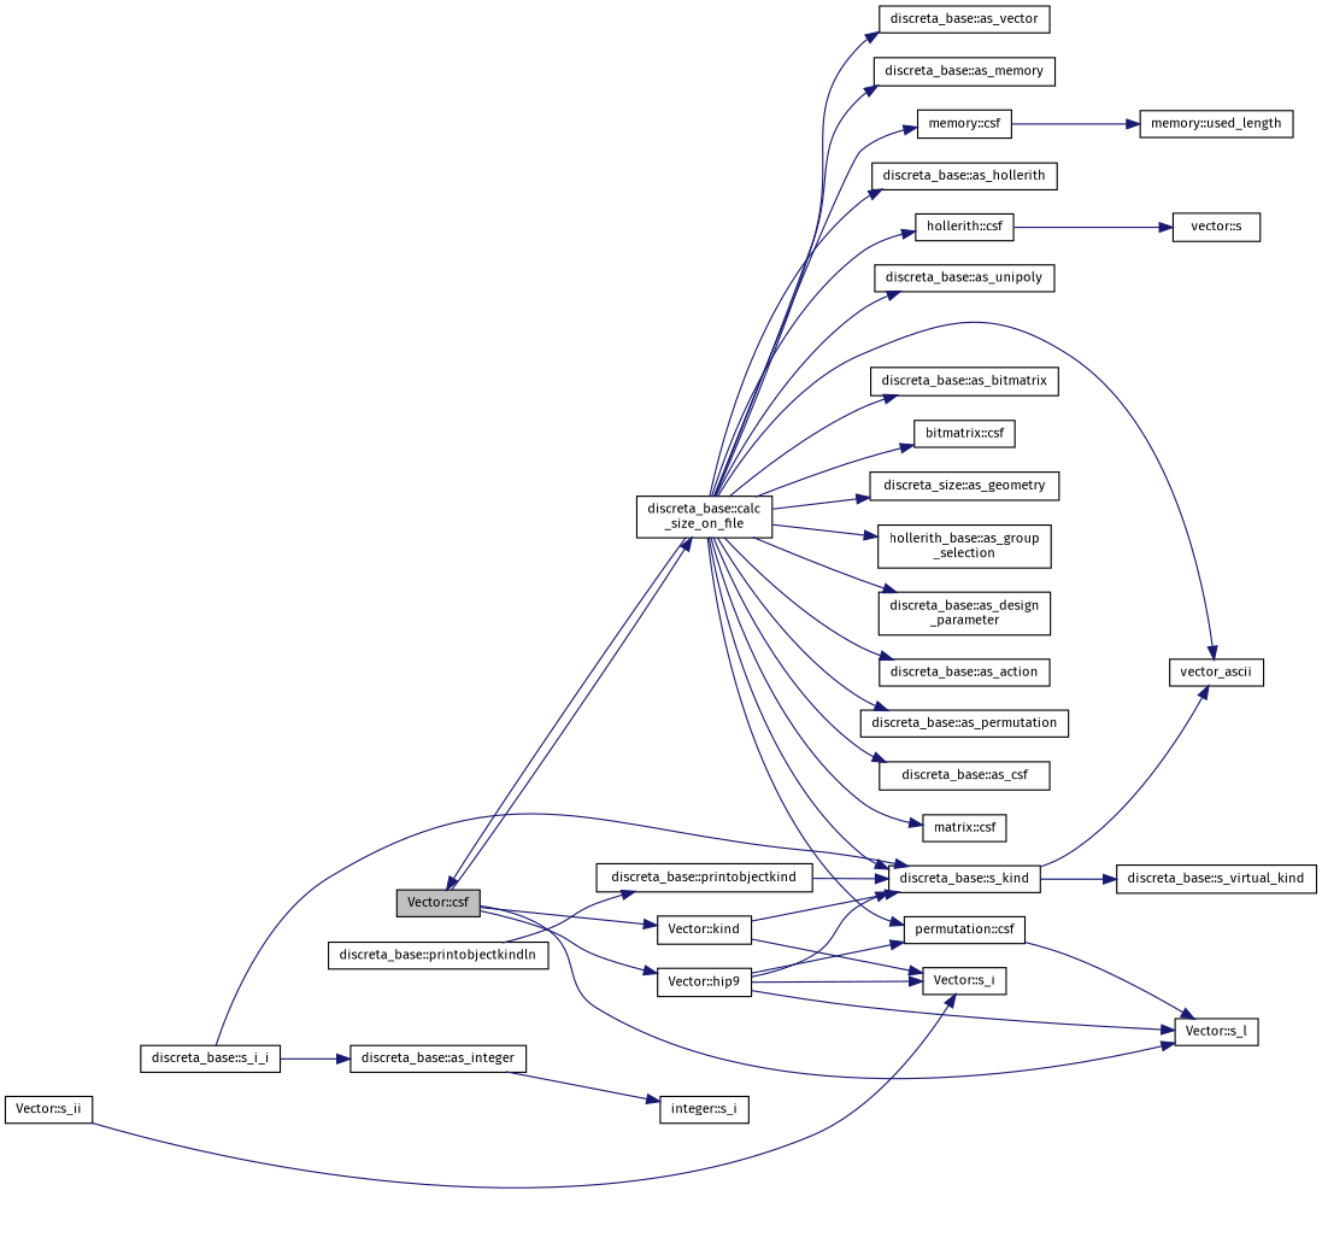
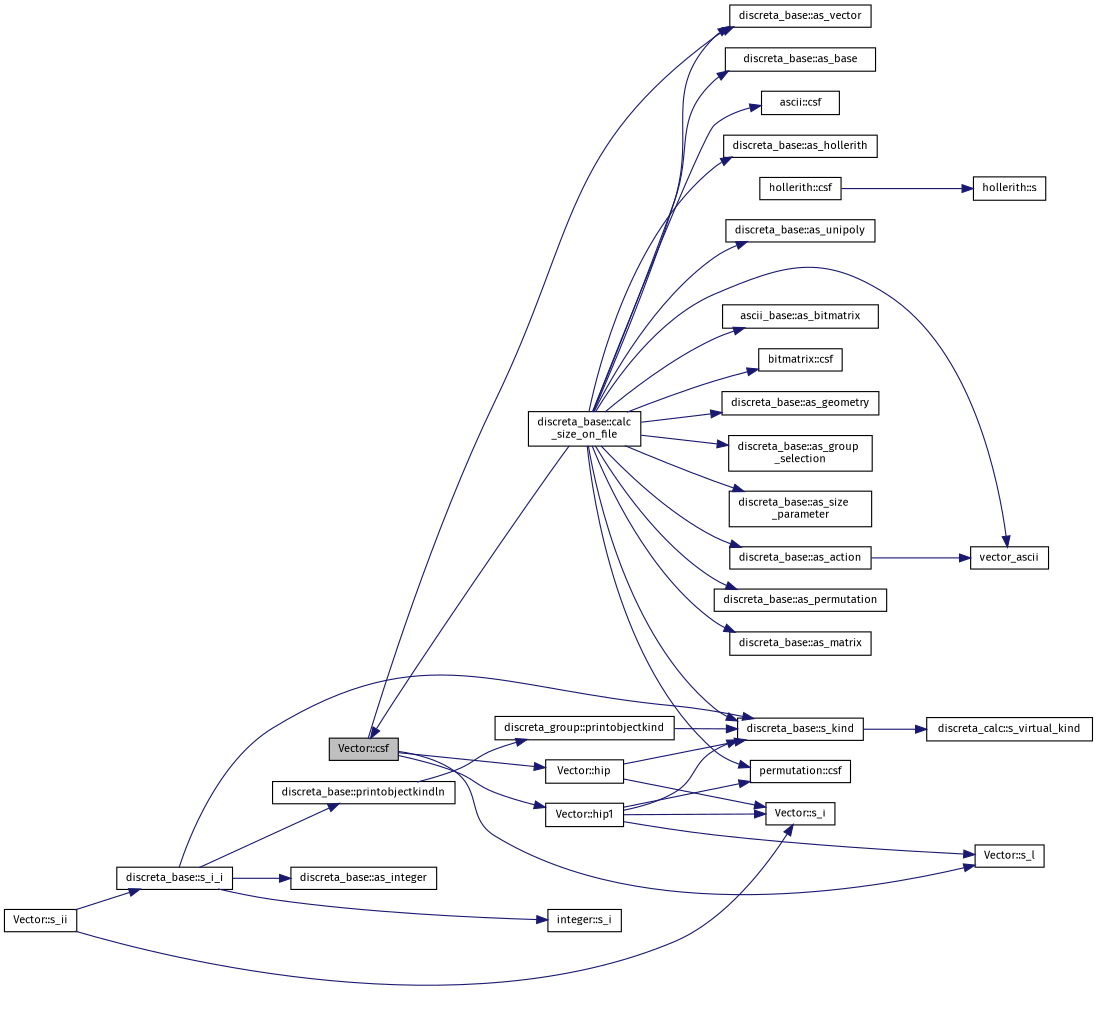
  digraph {
    fontname="Fira Sans"
    rankdir=LR
    node [color=black fillcolor=white fontname="Fira Sans" fontsize=10 shape=record style=filled]
    edge [color=midnightblue fontname="Fira Sans" fontsize=10 labelfontname=Helvetica labelfontsize=10 style=solid]
    n1 [fillcolor=grey75 fontcolor=black height=0.2 label="Vector::csf" width=0.4]
    n2 [height=0.2 label="Vector::s_l" width=0.4]
-   n3 [height=0.2 label="Vector::kind" width=0.4]
-   n4 [height=0.2 label="Vector::hip9" width=0.4]
+   n3 [height=0.2 label="Vector::hip" width=0.4]
+   n4 [height=0.2 label="Vector::hip1" width=0.4]
    n5 [height=0.2 label="discreta_base::calc\l_size_on_file" width=0.4]
    n6 [height=0.2 label="Vector::s_i" width=0.4]
    n7 [height=0.2 label="discreta_base::s_kind" width=0.4]
    n8 [height=0.2 label="permutation::csf" width=0.4]
    n9 [height=0.2 label=vector_ascii width=0.4]
    n10 [height=0.2 label="discreta_base::as_vector" width=0.4]
    n11 [height=0.2 label="discreta_base::as_permutation" width=0.4]
-   n12 [height=0.2 label="discreta_base::as_csf" width=0.4]
-   n13 [height=0.2 label="matrix::csf" width=0.4]
-   n14 [height=0.2 label="discreta_base::as_memory" width=0.4]
-   n15 [height=0.2 label="memory::csf" width=0.4]
+   n12 [height=0.2 label="discreta_base::as_matrix" width=0.4]
+   n14 [height=0.2 label="discreta_base::as_base" width=0.4]
+   n15 [height=0.2 label="ascii::csf" width=0.4]
    n16 [height=0.2 label="discreta_base::as_hollerith" width=0.4]
    n17 [height=0.2 label="hollerith::csf" width=0.4]
    n18 [height=0.2 label="discreta_base::as_unipoly" width=0.4]
-   n19 [height=0.2 label="discreta_base::as_bitmatrix" width=0.4]
+   n19 [height=0.2 label="ascii_base::as_bitmatrix" width=0.4]
    n20 [height=0.2 label="bitmatrix::csf" width=0.4]
    n21 [height=0.2 label="discreta_base::as_action" width=0.4]
-   n22 [height=0.2 label="discreta_size::as_geometry" width=0.4]
-   n23 [height=0.2 label="hollerith_base::as_group\l_selection" width=0.4]
-   n24 [height=0.2 label="discreta_base::as_design\l_parameter" width=0.4]
-   n25 [height=0.2 label="discreta_base::s_virtual_kind" width=0.4]
+   n22 [height=0.2 label="discreta_base::as_geometry" width=0.4]
+   n23 [height=0.2 label="discreta_base::as_group\l_selection" width=0.4]
+   n24 [height=0.2 label="discreta_base::as_size\l_parameter" width=0.4]
+   n25 [height=0.2 label="discreta_calc::s_virtual_kind" width=0.4]
    n26 [height=0.2 label="Vector::s_ii" width=0.4]
    n27 [height=0.2 label="discreta_base::s_i_i" width=0.4]
    n28 [height=0.2 label="discreta_base::printobjectkindln" width=0.4]
    n29 [height=0.2 label="discreta_base::as_integer" width=0.4]
    n30 [height=0.2 label="integer::s_i" width=0.4]
-   n31 [height=0.2 label="discreta_base::printobjectkind" width=0.4]
-   n32 [height=0.2 label="memory::used_length" width=0.4]
-   n33 [height=0.2 label="vector::s" width=0.4]
+   n31 [height=0.2 label="discreta_group::printobjectkind" width=0.4]
+   n33 [height=0.2 label="hollerith::s" width=0.4]
    n1 -> n2
    n1 -> n3
    n1 -> n4
-   n1 -> n5
+   n1 -> n10
    n3 -> n6
    n3 -> n7
    n4 -> n2
    n4 -> n6
    n4 -> n7
    n4 -> n8
    n5 -> n1
    n5 -> n7
    n5 -> n8
    n5 -> n9
    n5 -> n10
    n5 -> n11
    n5 -> n12
-   n5 -> n13
    n5 -> n14
    n5 -> n15
    n5 -> n16
-   n5 -> n17
    n5 -> n18
    n5 -> n19
    n5 -> n20
    n5 -> n21
    n5 -> n22
    n5 -> n23
    n5 -> n24
-   n7 -> n9
+   n21 -> n9
    n7 -> n25
-   n8 -> n2
-   n15 -> n32
    n17 -> n33
    n26 -> n6
+   n26 -> n27
    n27 -> n7
+   n27 -> n28
    n27 -> n29
-   n29 -> n30
+   n27 -> n30
    n28 -> n31
    n31 -> n7
  }
